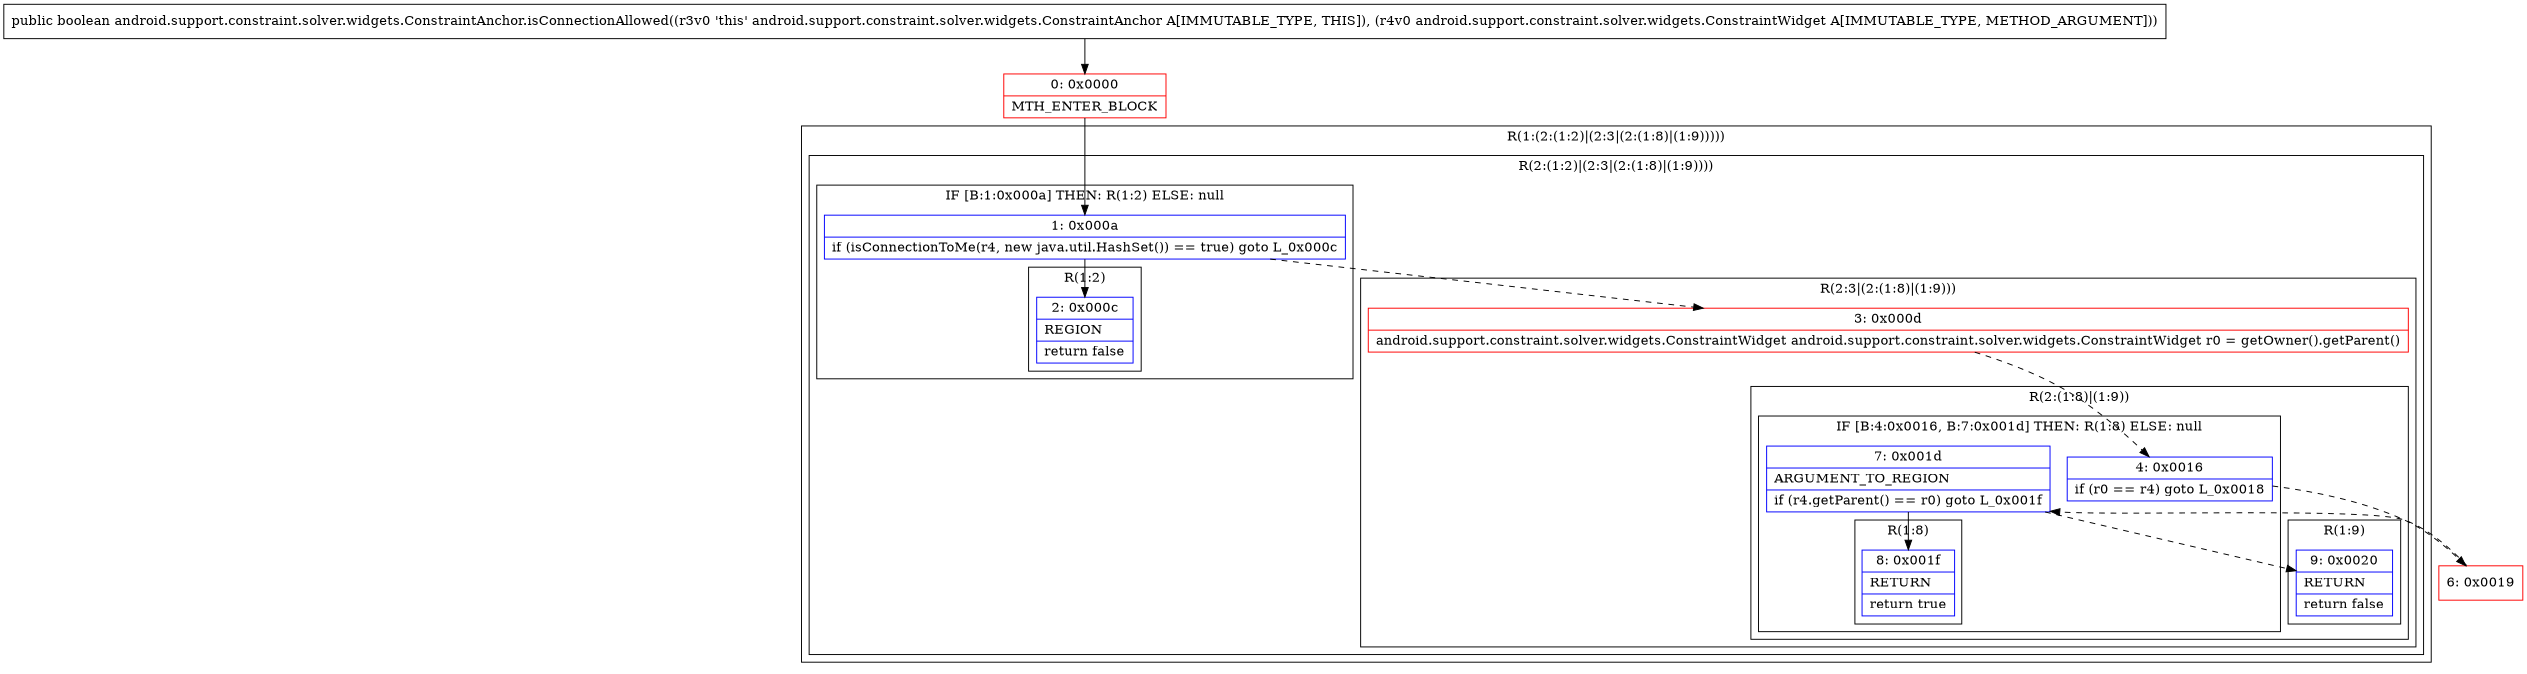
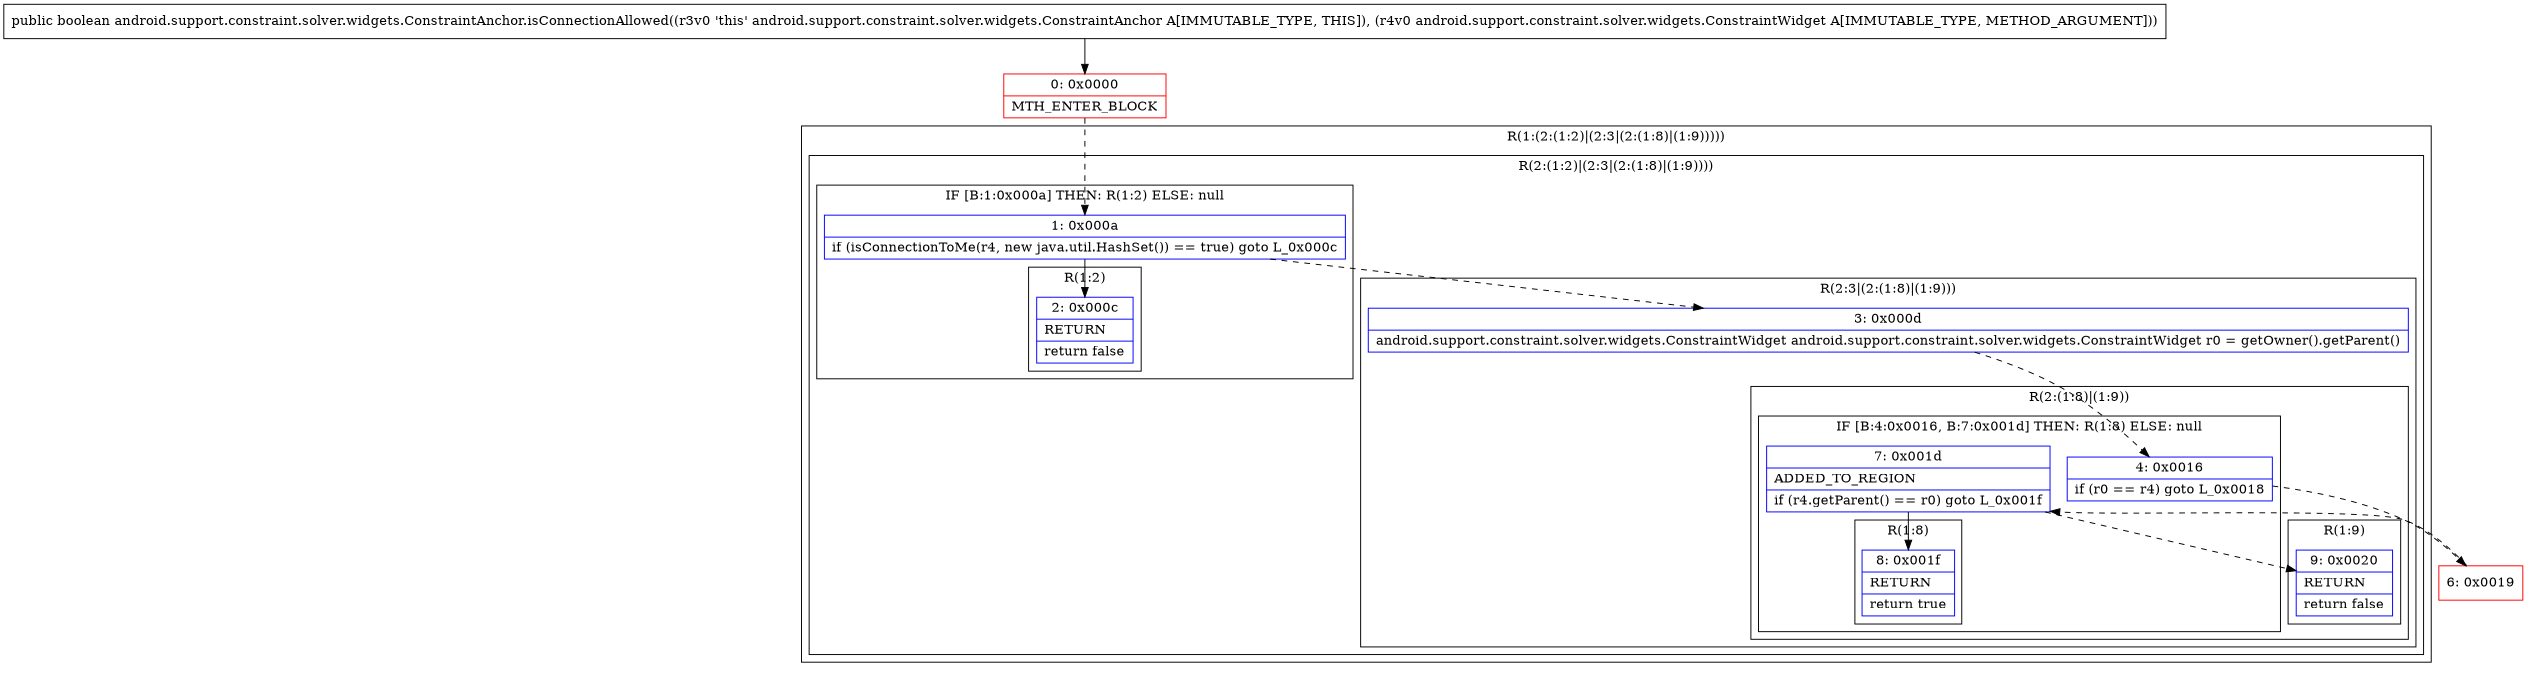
  digraph {
    node [color=blue shape=record]
    edge [style=dashed]
-   n1 [label="{2\:\ 0x000c|REGION\l|return false\l}"]
+   n1 [label="{2\:\ 0x000c|RETURN\l|return false\l}"]
    n2 [label="{1\:\ 0x000a|if (isConnectionToMe(r4, new java.util.HashSet()) == true) goto L_0x000c\l}"]
    n3 [label="{8\:\ 0x001f|RETURN\l|return true\l}"]
    n4 [label="{4\:\ 0x0016|if (r0 == r4) goto L_0x0018\l}"]
-   n5 [label="{7\:\ 0x001d|ARGUMENT_TO_REGION\l|if (r4.getParent() == r0) goto L_0x001f\l}"]
+   n5 [label="{7\:\ 0x001d|ADDED_TO_REGION\l|if (r4.getParent() == r0) goto L_0x001f\l}"]
    n6 [label="{9\:\ 0x0020|RETURN\l|return false\l}"]
-   n7 [color=red label="{3\:\ 0x000d|android.support.constraint.solver.widgets.ConstraintWidget android.support.constraint.solver.widgets.ConstraintWidget r0 = getOwner().getParent()\l}"]
+   n7 [label="{3\:\ 0x000d|android.support.constraint.solver.widgets.ConstraintWidget android.support.constraint.solver.widgets.ConstraintWidget r0 = getOwner().getParent()\l}"]
    n8 [color=red label="{6\:\ 0x0019}"]
    n9 [color=red label="{0\:\ 0x0000|MTH_ENTER_BLOCK\l}"]
    n10 [label="{public boolean android.support.constraint.solver.widgets.ConstraintAnchor.isConnectionAllowed((r3v0 'this' android.support.constraint.solver.widgets.ConstraintAnchor A[IMMUTABLE_TYPE, THIS]), (r4v0 android.support.constraint.solver.widgets.ConstraintWidget A[IMMUTABLE_TYPE, METHOD_ARGUMENT])) }" color=""]
    subgraph cluster_1 {
      label="R(1:(2:(1:2)|(2:3|(2:(1:8)|(1:9)))))"
      subgraph cluster_2 {
        label="R(2:(1:2)|(2:3|(2:(1:8)|(1:9))))"
        subgraph cluster_3 {
          label="IF [B:1:0x000a] THEN: R(1:2) ELSE: null"
          n2
          subgraph cluster_4 {
            label="R(1:2)"
            n1
          }
        }
        subgraph cluster_5 {
          label="R(2:3|(2:(1:8)|(1:9)))"
          n7
          subgraph cluster_6 {
            label="R(2:(1:8)|(1:9))"
            subgraph cluster_7 {
              label="IF [B:4:0x0016, B:7:0x001d] THEN: R(1:8) ELSE: null"
              n4
              n5
              subgraph cluster_8 {
                label="R(1:8)"
                n3
              }
            }
            subgraph cluster_9 {
              label="R(1:9)"
              n6
            }
          }
        }
      }
    }
    n2 -> n1 [style=""]
    n2 -> n7
    n4 -> n8
    n5 -> n3 [style=""]
    n5 -> n6
    n7 -> n4
    n8 -> n5
-   n9 -> n2 [style=""]
+   n9 -> n2
    n10 -> n9 [style=""]
  }
